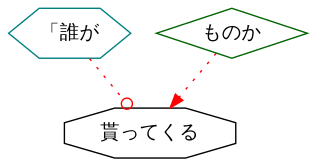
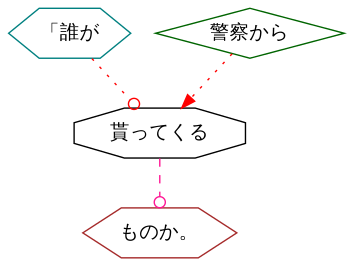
  digraph {
    fontname="DejaVu Sans"
    node [fontname="DejaVu Sans" shape=hexagon]
    edge [arrowhead=odot color=red fontname="DejaVu Sans" style=dotted]
    n1 [color=teal label="「誰が"]
    n2 [color=black label="貰ってくる" shape=octagon]
-   n4 [color=darkgreen label="ものか" shape=diamond]
+   n3 [color=brown label="ものか。"]
+   n4 [color=darkgreen label="警察から" shape=diamond]
    n1 -> n2
+   n2 -> n3 [color=deeppink style=dashed]
    n4 -> n2 [arrowhead=normal]
  }
